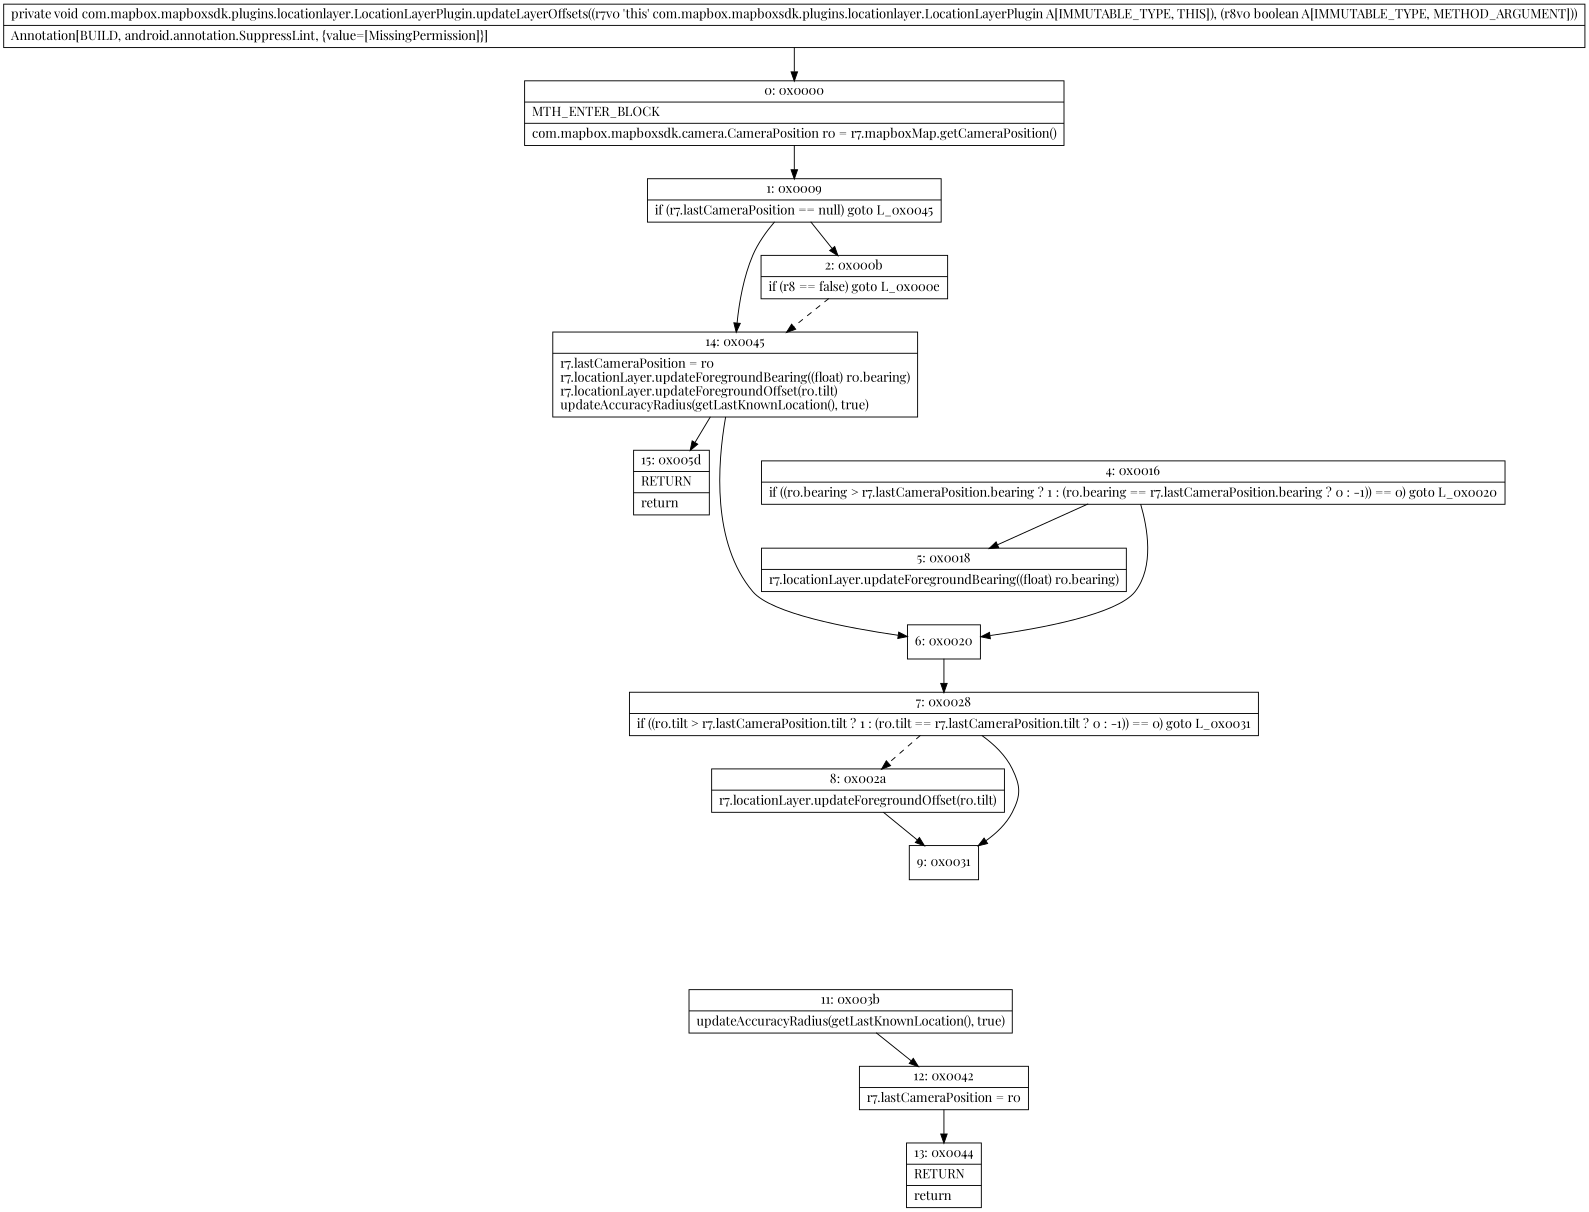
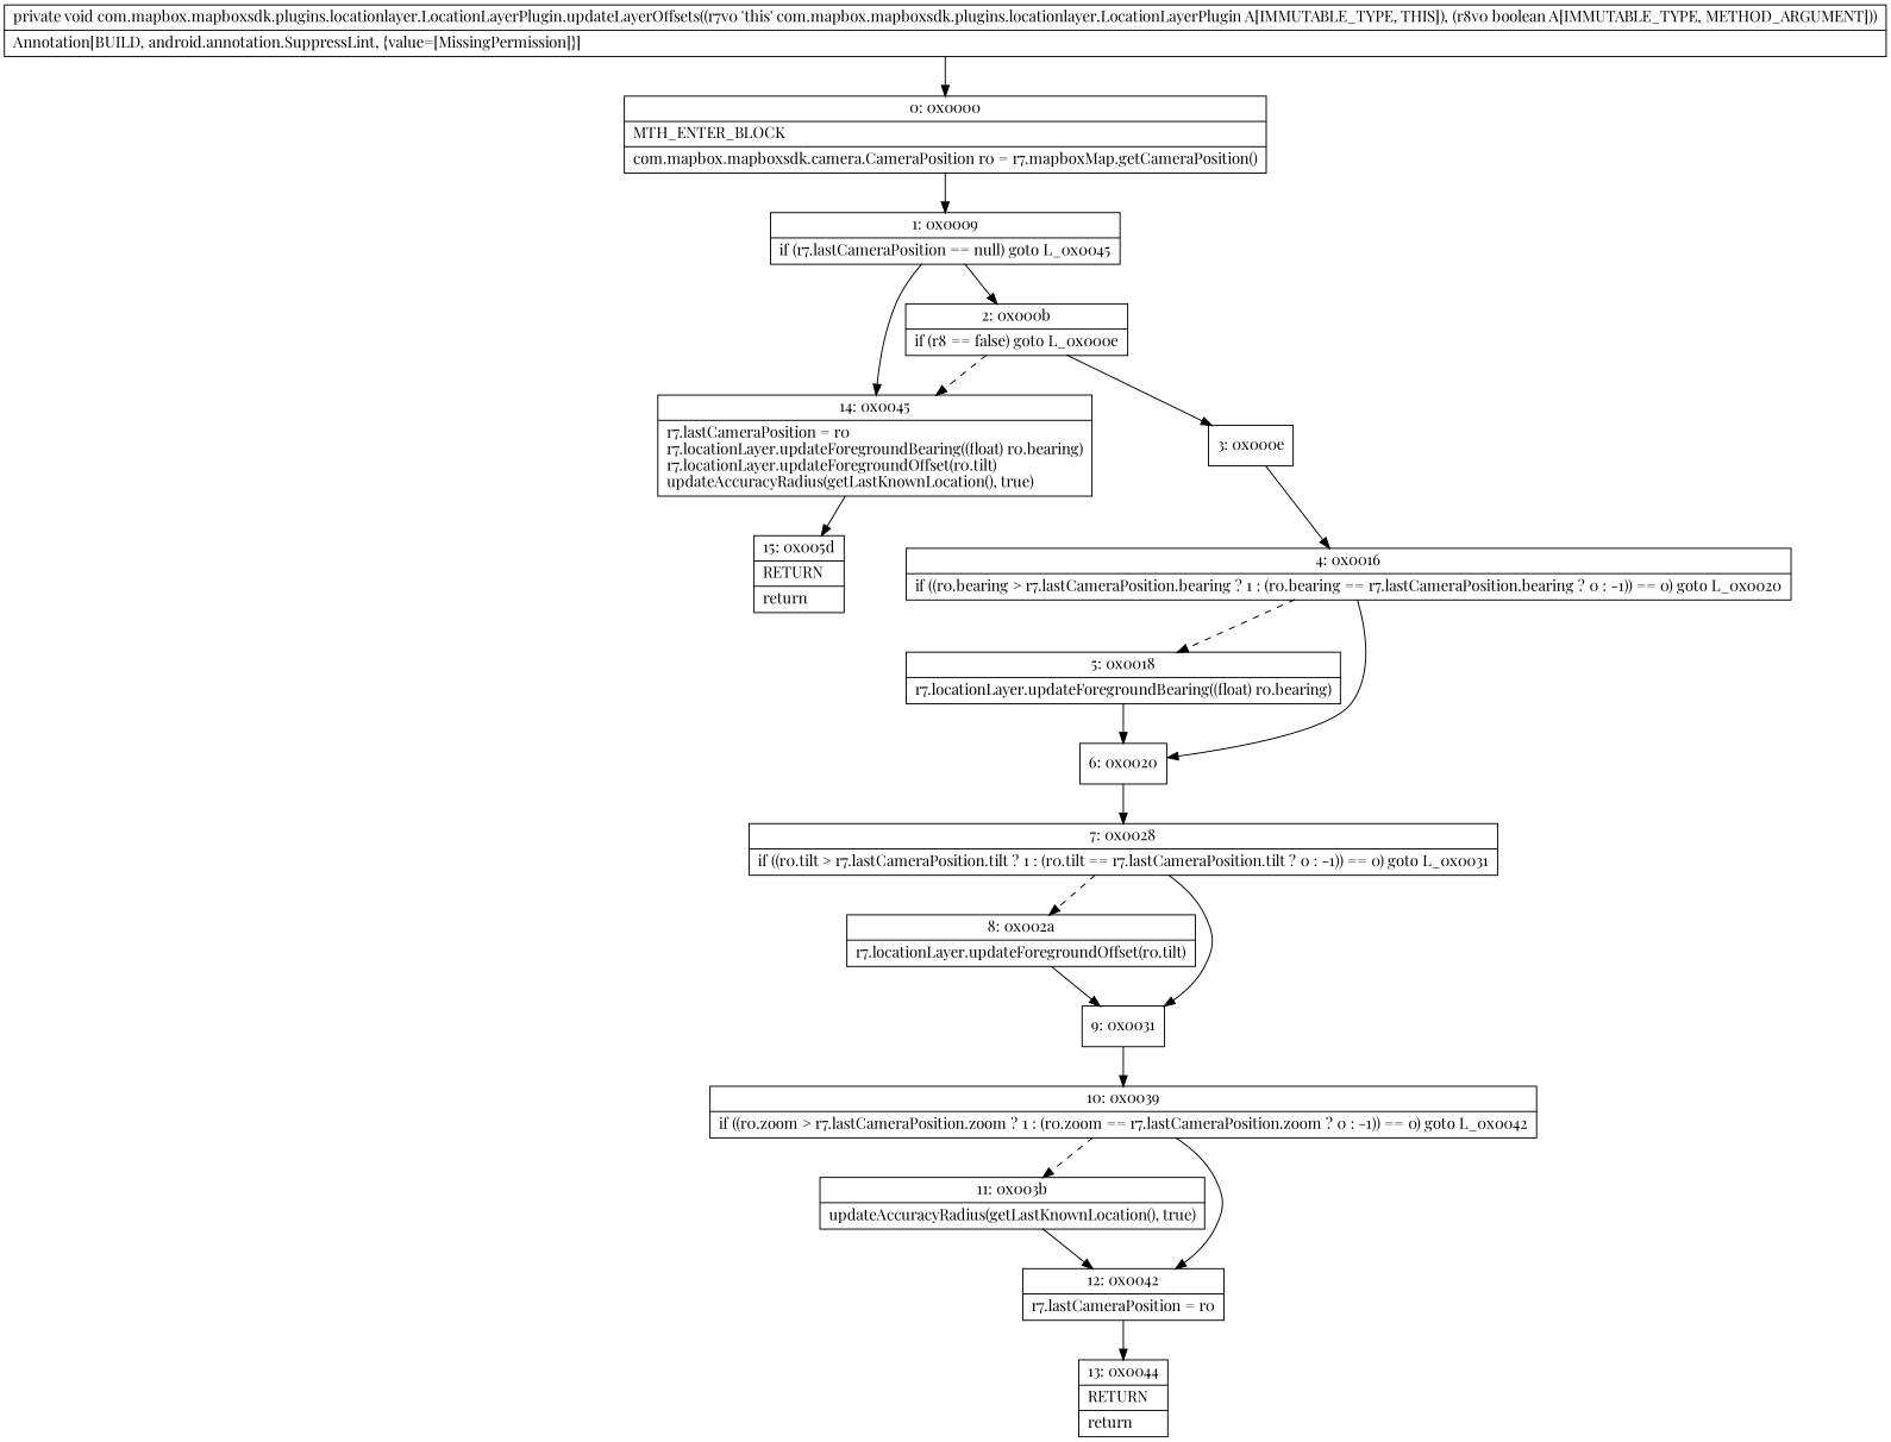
  digraph {
    fontname="Playfair Display"
    node [fontname="Playfair Display" shape=record]
    edge [fontname="Playfair Display"]
    n1 [label="{0\:\ 0x0000|MTH_ENTER_BLOCK\l|com.mapbox.mapboxsdk.camera.CameraPosition r0 = r7.mapboxMap.getCameraPosition()\l}"]
    n2 [label="{1\:\ 0x0009|if (r7.lastCameraPosition == null) goto L_0x0045\l}"]
    n3 [label="{2\:\ 0x000b|if (r8 == false) goto L_0x000e\l}"]
    n4 [label="{14\:\ 0x0045|r7.lastCameraPosition = r0\lr7.locationLayer.updateForegroundBearing((float) r0.bearing)\lr7.locationLayer.updateForegroundOffset(r0.tilt)\lupdateAccuracyRadius(getLastKnownLocation(), true)\l}"]
+   n5 [label="{3\:\ 0x000e}"]
    n6 [label="{15\:\ 0x005d|RETURN\l|return\l}"]
    n7 [label="{4\:\ 0x0016|if ((r0.bearing \> r7.lastCameraPosition.bearing ? 1 : (r0.bearing == r7.lastCameraPosition.bearing ? 0 : \-1)) == 0) goto L_0x0020\l}"]
    n8 [label="{5\:\ 0x0018|r7.locationLayer.updateForegroundBearing((float) r0.bearing)\l}"]
    n9 [label="{6\:\ 0x0020}"]
    n10 [label="{7\:\ 0x0028|if ((r0.tilt \> r7.lastCameraPosition.tilt ? 1 : (r0.tilt == r7.lastCameraPosition.tilt ? 0 : \-1)) == 0) goto L_0x0031\l}"]
    n11 [label="{8\:\ 0x002a|r7.locationLayer.updateForegroundOffset(r0.tilt)\l}"]
    n12 [label="{9\:\ 0x0031}"]
+   n13 [label="{10\:\ 0x0039|if ((r0.zoom \> r7.lastCameraPosition.zoom ? 1 : (r0.zoom == r7.lastCameraPosition.zoom ? 0 : \-1)) == 0) goto L_0x0042\l}"]
    n14 [label="{11\:\ 0x003b|updateAccuracyRadius(getLastKnownLocation(), true)\l}"]
    n15 [label="{12\:\ 0x0042|r7.lastCameraPosition = r0\l}"]
    n16 [label="{13\:\ 0x0044|RETURN\l|return\l}"]
    n17 [label="{private void com.mapbox.mapboxsdk.plugins.locationlayer.LocationLayerPlugin.updateLayerOffsets((r7v0 'this' com.mapbox.mapboxsdk.plugins.locationlayer.LocationLayerPlugin A[IMMUTABLE_TYPE, THIS]), (r8v0 boolean A[IMMUTABLE_TYPE, METHOD_ARGUMENT]))  | Annotation[BUILD, android.annotation.SuppressLint, \{value=[MissingPermission]\}]\l}"]
    n1 -> n2
    n2 -> n3 [style=solid]
    n2 -> n4
    n3 -> n4 [style=dashed]
+   n3 -> n5
    n4 -> n6
-   n7 -> n8 [style=solid]
+   n5 -> n7
+   n7 -> n8 [style=dashed]
    n7 -> n9
-   n4 -> n9
+   n8 -> n9
    n9 -> n10
    n10 -> n11 [style=dashed]
    n10 -> n12
    n11 -> n12
+   n12 -> n13
+   n13 -> n14 [style=dashed]
+   n13 -> n15
    n14 -> n15
    n15 -> n16
    n17 -> n1
  }
